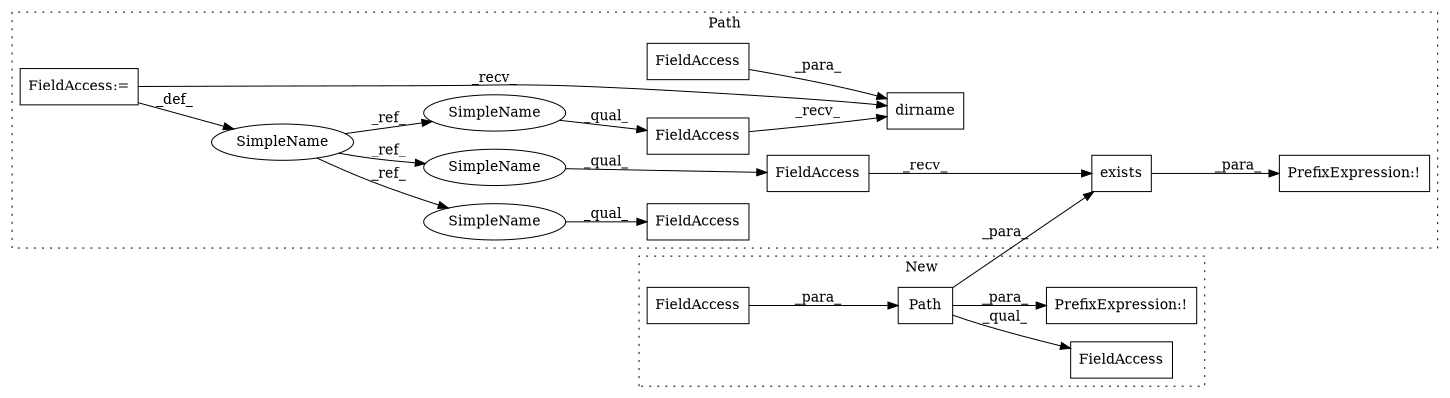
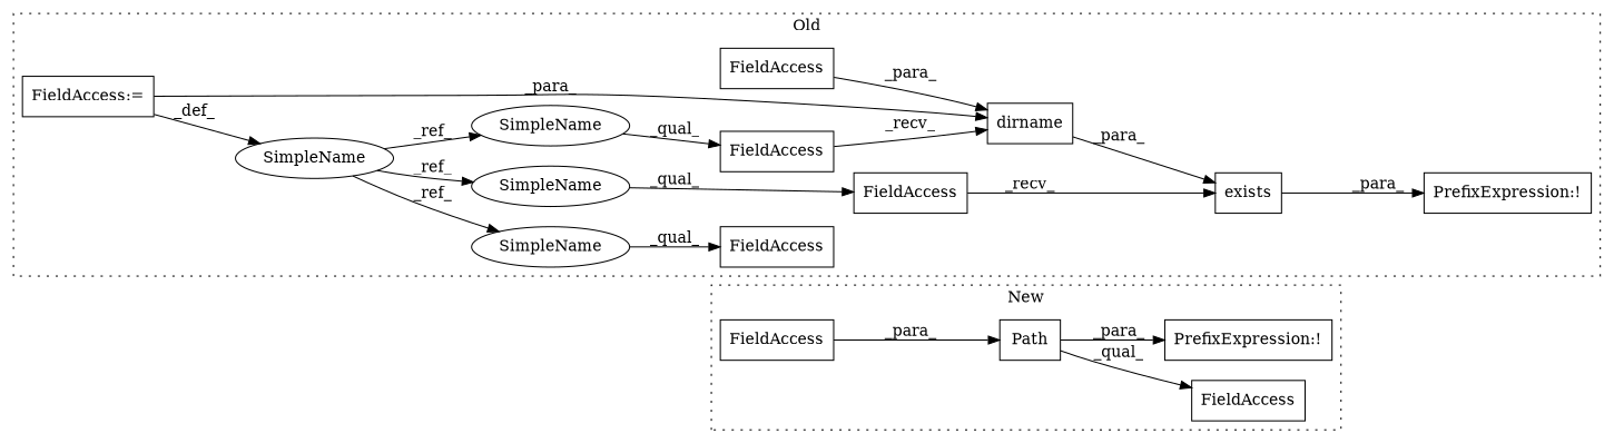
  digraph {
    rankdir=LR
    node [a=22 l=2 s=89 shape=box]
    n1 [a=32 l="7,1" label=exists s="97,161"]
    n2 [l=7 label=FieldAccess]
    n3 [a=38 l=1 label="PrefixExpression:!" s=88]
    n4 [a=42 label=SimpleName s=76 shape=ellipse]
    n5 [l=7 label=FieldAccess s=104]
    n6 [l=7 label=FieldAccess s=117]
    n7 [a=32 l="8,1" label=dirname s="125,141"]
    n8 [l=8 label=FieldAccess s=133]
    n9 [a=7 label="FieldAccess:=" s=76]
    n10 [a=42 label=SimpleName s=104 shape=ellipse]
    n11 [a=42 label=SimpleName shape=ellipse]
    n12 [a=42 label=SimpleName s=117 shape=ellipse]
    n13 [a=32 l="5,1" label=Path s="85,98"]
    n14 [l=21 label=FieldAccess s=85]
    n15 [a=38 l=1 label="PrefixExpression:!" s=83]
    n16 [l=8 label=FieldAccess s=90]
    subgraph cluster_1 {
-     label=Path
+     label=Old
      style=dotted
      n1
      n2
      n3
      n4
      n5
      n6
      n7
      n8
      n9
      n10
      n11
      n12
    }
    subgraph cluster_2 {
      label=New
      style=dotted
      n13
      n14
      n15
      n16
    }
    n1 -> n3 [label=_para_]
    n2 -> n1 [label=_recv_]
    n4 -> n10 [label=_ref_]
    n4 -> n11 [label=_ref_]
    n4 -> n12 [label=_ref_]
    n6 -> n7 [label=_recv_]
-   n13 -> n1 [label=_para_]
+   n7 -> n1 [label=_para_]
    n8 -> n7 [label=_para_]
    n9 -> n4 [label=_def_]
-   n9 -> n7 [label=_recv_]
+   n9 -> n7 [label=_para_]
    n10 -> n5 [label=_qual_]
    n11 -> n2 [label=_qual_]
    n12 -> n6 [label=_qual_]
    n13 -> n14 [label=_qual_]
    n13 -> n15 [label=_para_]
    n16 -> n13 [label=_para_]
  }
